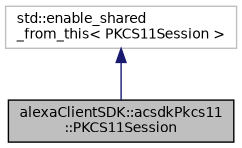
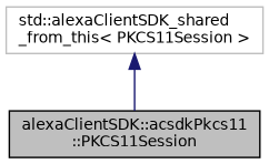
  digraph {
    node [fontname=Helvetica fontsize=10 shape=record style=filled]
    n1 [color=black fillcolor=grey75 fontcolor=black height=0.2 label="alexaClientSDK::acsdkPkcs11\l::PKCS11Session" width=0.4]
-   n2 [color=grey75 fillcolor=white height=0.2 label="std::enable_shared\l_from_this\< PKCS11Session \>" width=0.4]
+   n2 [color=grey75 fillcolor=white height=0.2 label="std::alexaClientSDK_shared\l_from_this\< PKCS11Session \>" width=0.4]
    n2 -> n1 [color=midnightblue dir=back fontname=Helvetica fontsize=10 labelfontname=Helvetica labelfontsize=10 style=solid]
  }
